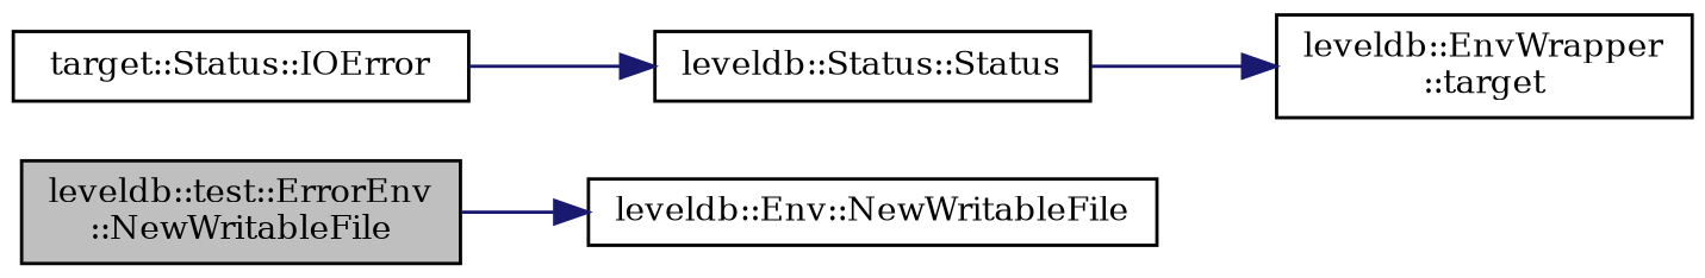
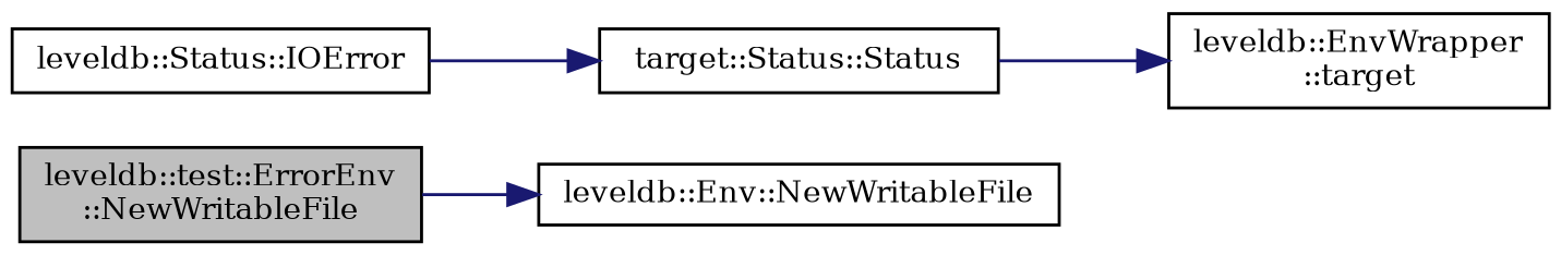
  digraph {
    fontname="DejaVu Serif"
    rankdir=LR
    node [color=black fillcolor=white fontname="DejaVu Serif" fontsize=10 shape=record style=filled]
    edge [color=midnightblue fontname="DejaVu Serif" fontsize=10 labelfontname=Helvetica labelfontsize=10 style=solid]
    n1 [fillcolor=grey75 fontcolor=black height=0.2 label="leveldb::test::ErrorEnv\l::NewWritableFile" width=0.4]
    n2 [height=0.2 label="leveldb::Env::NewWritableFile" width=0.4]
-   n3 [height=0.2 label="target::Status::IOError" width=0.4]
-   n4 [height=0.2 label="leveldb::Status::Status" width=0.4]
+   n3 [height=0.2 label="leveldb::Status::IOError" width=0.4]
+   n4 [height=0.2 label="target::Status::Status" width=0.4]
    n5 [height=0.2 label="leveldb::EnvWrapper\l::target" width=0.4]
    n1 -> n2
    n3 -> n4
    n4 -> n5
  }
